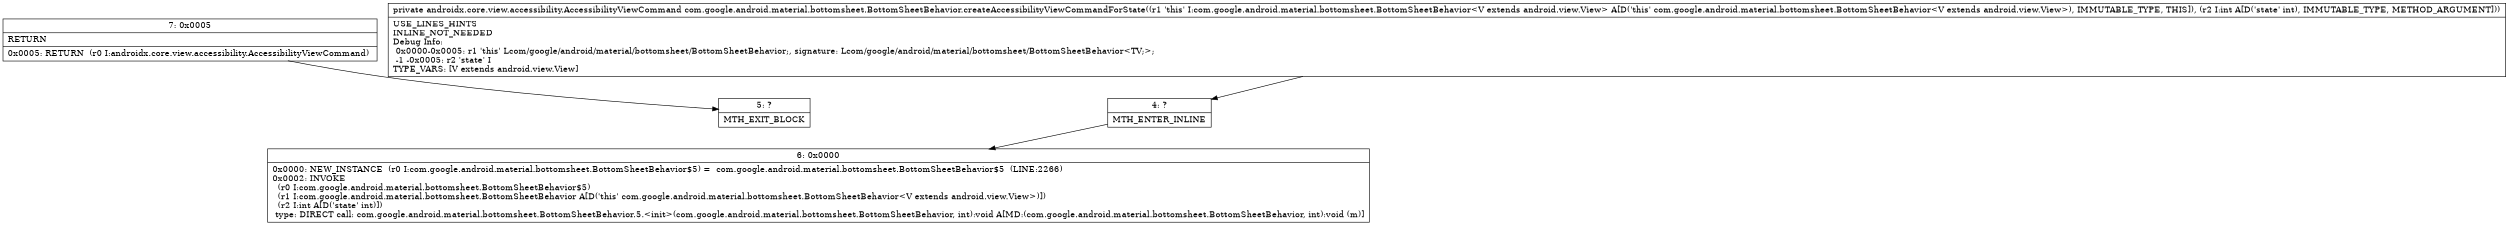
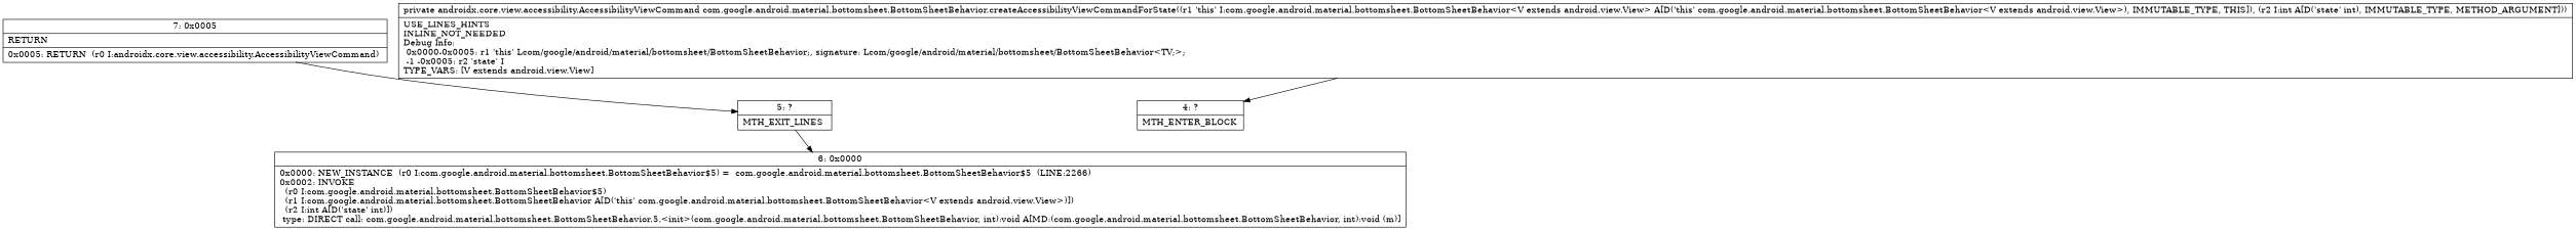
  digraph {
    node [shape=record]
-   n1 [label="{4\:\ ?|MTH_ENTER_INLINE\l}"]
+   n1 [label="{4\:\ ?|MTH_ENTER_BLOCK\l}"]
    n2 [label="{6\:\ 0x0000|0x0000: NEW_INSTANCE  (r0 I:com.google.android.material.bottomsheet.BottomSheetBehavior$5) =  com.google.android.material.bottomsheet.BottomSheetBehavior$5  (LINE:2266)\l0x0002: INVOKE  \l  (r0 I:com.google.android.material.bottomsheet.BottomSheetBehavior$5)\l  (r1 I:com.google.android.material.bottomsheet.BottomSheetBehavior A[D('this' com.google.android.material.bottomsheet.BottomSheetBehavior\<V extends android.view.View\>)])\l  (r2 I:int A[D('state' int)])\l type: DIRECT call: com.google.android.material.bottomsheet.BottomSheetBehavior.5.\<init\>(com.google.android.material.bottomsheet.BottomSheetBehavior, int):void A[MD:(com.google.android.material.bottomsheet.BottomSheetBehavior, int):void (m)]\l}"]
    n3 [label="{7\:\ 0x0005|RETURN\l|0x0005: RETURN  (r0 I:androidx.core.view.accessibility.AccessibilityViewCommand) \l}"]
-   n4 [label="{5\:\ ?|MTH_EXIT_BLOCK\l}"]
+   n4 [label="{5\:\ ?|MTH_EXIT_LINES\l}"]
    n5 [label="{private androidx.core.view.accessibility.AccessibilityViewCommand com.google.android.material.bottomsheet.BottomSheetBehavior.createAccessibilityViewCommandForState((r1 'this' I:com.google.android.material.bottomsheet.BottomSheetBehavior\<V extends android.view.View\> A[D('this' com.google.android.material.bottomsheet.BottomSheetBehavior\<V extends android.view.View\>), IMMUTABLE_TYPE, THIS]), (r2 I:int A[D('state' int), IMMUTABLE_TYPE, METHOD_ARGUMENT]))  | USE_LINES_HINTS\lINLINE_NOT_NEEDED\lDebug Info:\l  0x0000\-0x0005: r1 'this' Lcom\/google\/android\/material\/bottomsheet\/BottomSheetBehavior;, signature: Lcom\/google\/android\/material\/bottomsheet\/BottomSheetBehavior\<TV;\>;\l  \-1 \-0x0005: r2 'state' I\lTYPE_VARS: [V extends android.view.View]\l}"]
-   n1 -> n2
+   n4 -> n2
    n3 -> n4
    n5 -> n1
  }
